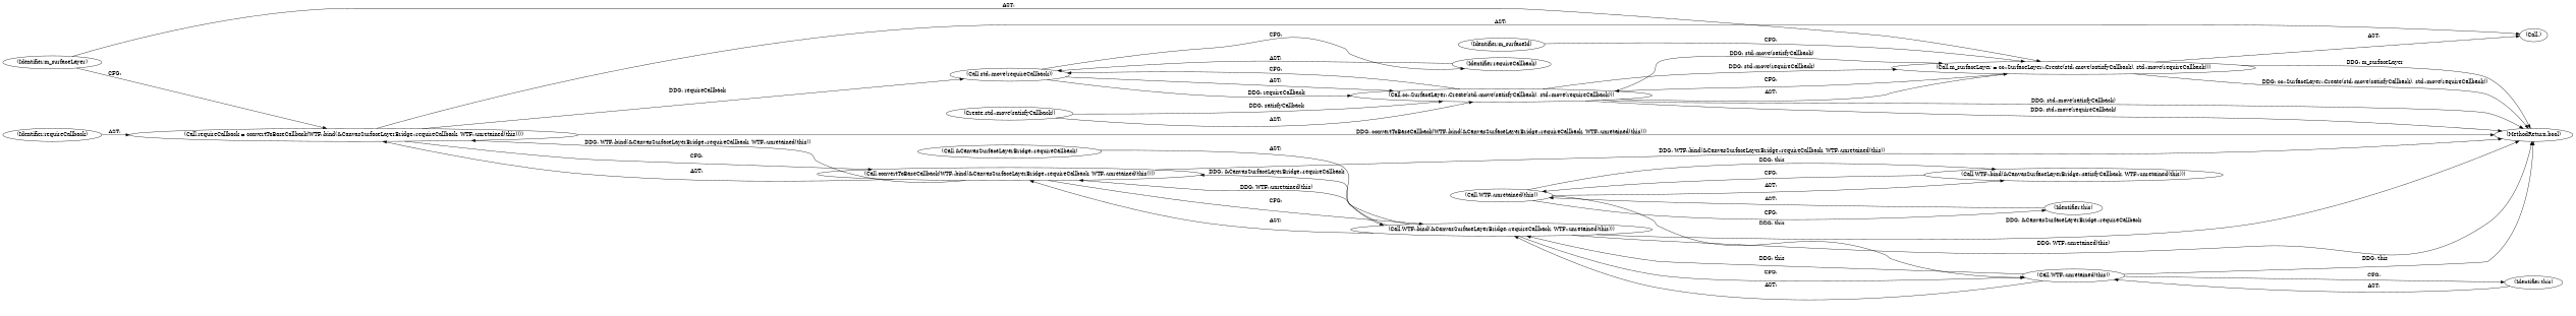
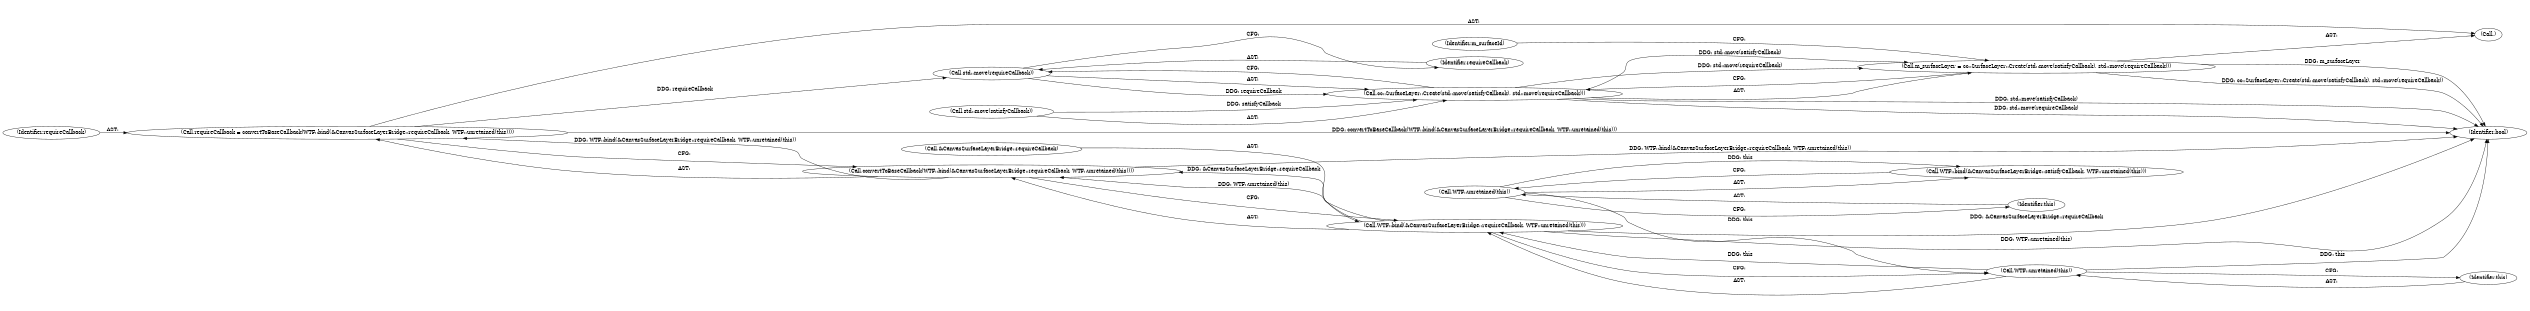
  digraph {
    rankdir=LR
    n1 [label="(Call,std::move(requireCallback))"]
    n2 [label="(Call,cc::SurfaceLayer::Create(std::move(satisfyCallback), std::move(requireCallback)))"]
    n3 [label="(Identifier,requireCallback)"]
-   n4 [label="(MethodReturn,bool)"]
+   n4 [label="(Identifier,bool)"]
    n5 [label="(Call,m_surfaceLayer = cc::SurfaceLayer::Create(std::move(satisfyCallback), std::move(requireCallback)))"]
    n6 [label="(Call,requireCallback = convertToBaseCallback(WTF::bind(&CanvasSurfaceLayerBridge::requireCallback, WTF::unretained(this))))"]
    n7 [label="(Call,convertToBaseCallback(WTF::bind(&CanvasSurfaceLayerBridge::requireCallback, WTF::unretained(this))))"]
    n8 [label="(Call,)"]
    n9 [label="(Call,WTF::bind(&CanvasSurfaceLayerBridge::requireCallback, WTF::unretained(this)))"]
    n10 [label="(Call,WTF::unretained(this))"]
    n11 [label="(Identifier,this)"]
    n12 [label="(Call,WTF::unretained(this))"]
    n13 [label="(Call,WTF::bind(&CanvasSurfaceLayerBridge::satisfyCallback, WTF::unretained(this)))"]
    n14 [label="(Identifier,this)"]
    n15 [label="(Call,&CanvasSurfaceLayerBridge::requireCallback)"]
-   n16 [label="(Identifier,m_surfaceLayer)"]
    n17 [label="(Identifier,m_surfaceId)"]
    n18 [label="(Identifier,requireCallback)"]
-   n19 [label="(Create,std::move(satisfyCallback))"]
+   n19 [label="(Call,std::move(satisfyCallback))"]
    n1 -> n2 [label="AST: "]
    n1 -> n2 [label="DDG: requireCallback"]
    n1 -> n3 [label="CFG: "]
    n2 -> n1 [label="CFG: "]
    n2 -> n4 [label="DDG: std::move(satisfyCallback)"]
    n2 -> n4 [label="DDG: std::move(requireCallback)"]
    n2 -> n5 [label="AST: "]
    n2 -> n5 [label="DDG: std::move(satisfyCallback)"]
    n2 -> n5 [label="DDG: std::move(requireCallback)"]
    n3 -> n1 [label="AST: "]
    n5 -> n2 [label="CFG: "]
    n5 -> n4 [label="DDG: m_surfaceLayer"]
    n5 -> n4 [label="DDG: cc::SurfaceLayer::Create(std::move(satisfyCallback), std::move(requireCallback))"]
    n5 -> n8 [label="AST: "]
    n6 -> n1 [label="DDG: requireCallback"]
    n6 -> n4 [label="DDG: convertToBaseCallback(WTF::bind(&CanvasSurfaceLayerBridge::requireCallback, WTF::unretained(this)))"]
    n6 -> n7 [label="CFG: "]
    n6 -> n8 [label="AST: "]
    n7 -> n4 [label="DDG: WTF::bind(&CanvasSurfaceLayerBridge::requireCallback, WTF::unretained(this))"]
    n7 -> n6 [label="AST: "]
    n7 -> n6 [label="DDG: WTF::bind(&CanvasSurfaceLayerBridge::requireCallback, WTF::unretained(this))"]
    n7 -> n9 [label="CFG: "]
    n9 -> n4 [label="DDG: &CanvasSurfaceLayerBridge::requireCallback"]
    n9 -> n4 [label="DDG: WTF::unretained(this)"]
    n9 -> n7 [label="AST: "]
    n9 -> n7 [label="DDG: &CanvasSurfaceLayerBridge::requireCallback"]
    n9 -> n7 [label="DDG: WTF::unretained(this)"]
    n9 -> n10 [label="CFG: "]
    n10 -> n4 [label="DDG: this"]
    n10 -> n9 [label="AST: "]
    n10 -> n9 [label="DDG: this"]
    n10 -> n11 [label="CFG: "]
    n11 -> n10 [label="AST: "]
    n12 -> n10 [label="DDG: this"]
    n12 -> n13 [label="AST: "]
    n12 -> n13 [label="DDG: this"]
    n12 -> n14 [label="CFG: "]
    n13 -> n12 [label="CFG: "]
    n14 -> n12 [label="AST: "]
    n15 -> n9 [label="AST: "]
-   n16 -> n5 [label="AST: "]
-   n16 -> n6 [label="CFG: "]
    n17 -> n5 [label="CFG: "]
    n18 -> n6 [label="AST: "]
    n19 -> n2 [label="AST: "]
    n19 -> n2 [label="DDG: satisfyCallback"]
  }
